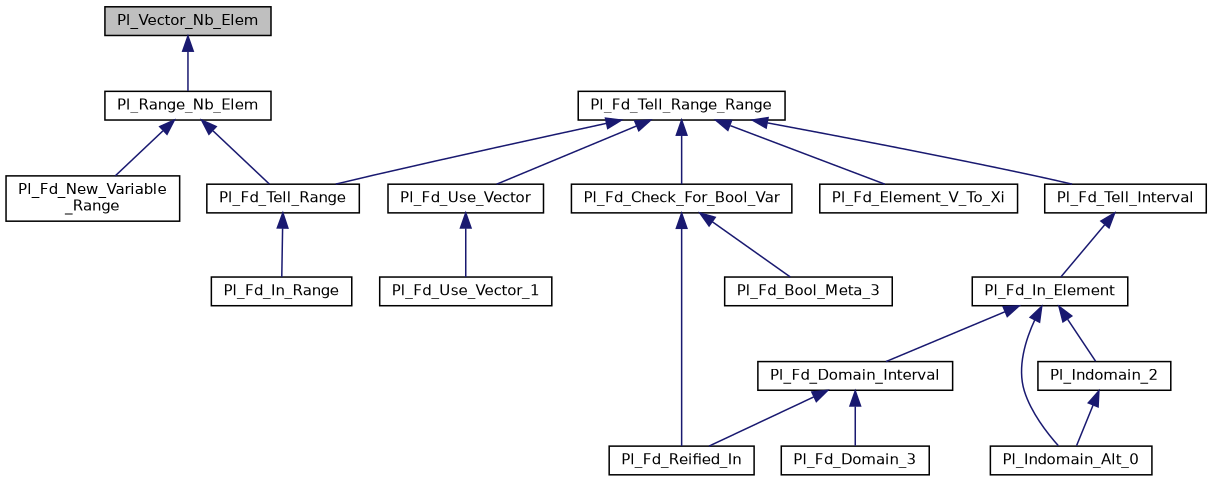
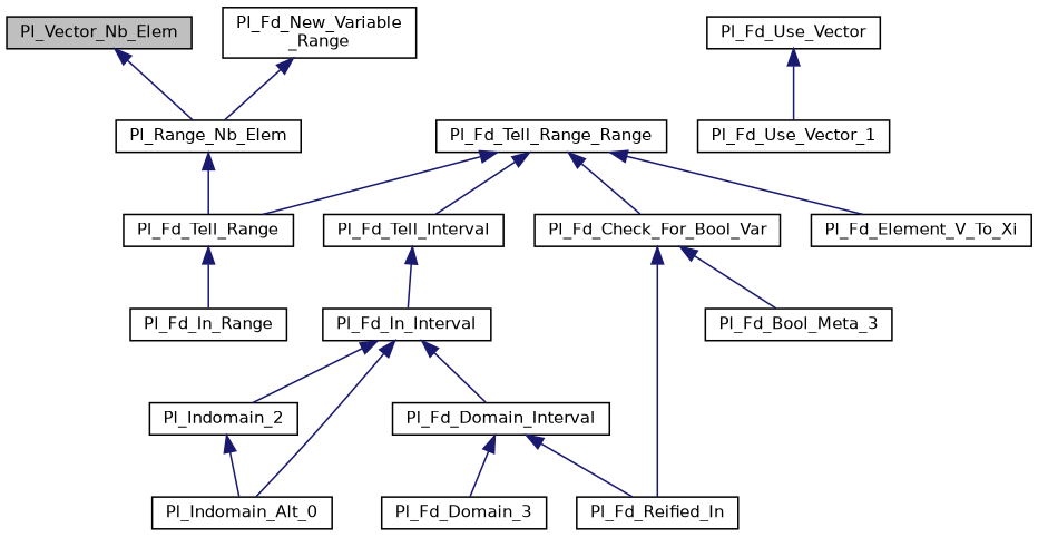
  digraph {
    rankdir=TB
    node [color=black fillcolor=white fontname=Helvetica fontsize=10 shape=record style=filled]
    edge [color=midnightblue dir=back fontname=Helvetica fontsize=10 labelfontname=Helvetica labelfontsize=10 style=solid]
    n1 [fillcolor=grey75 fontcolor=black height=0.2 label=Pl_Vector_Nb_Elem width=0.4]
    n2 [height=0.2 label=Pl_Range_Nb_Elem width=0.4]
    n3 [height=0.2 label="Pl_Fd_New_Variable\l_Range" width=0.4]
    n4 [height=0.2 label=Pl_Fd_Tell_Range width=0.4]
    n5 [height=0.2 label=Pl_Fd_Tell_Range_Range width=0.4]
    n6 [height=0.2 label=Pl_Fd_Element_V_To_Xi width=0.4]
    n7 [height=0.2 label=Pl_Fd_Tell_Interval width=0.4]
    n8 [height=0.2 label=Pl_Fd_Use_Vector width=0.4]
    n9 [height=0.2 label=Pl_Fd_Check_For_Bool_Var width=0.4]
-   n10 [height=0.2 label=Pl_Fd_In_Element width=0.4]
+   n10 [height=0.2 label=Pl_Fd_In_Interval width=0.4]
    n11 [height=0.2 label=Pl_Fd_In_Range width=0.4]
    n12 [height=0.2 label=Pl_Fd_Use_Vector_1 width=0.4]
    n13 [height=0.2 label=Pl_Fd_Reified_In width=0.4]
    n14 [height=0.2 label=Pl_Fd_Bool_Meta_3 width=0.4]
    n15 [height=0.2 label=Pl_Fd_Domain_Interval width=0.4]
    n16 [height=0.2 label=Pl_Indomain_2 width=0.4]
    n17 [height=0.2 label=Pl_Indomain_Alt_0 width=0.4]
    n18 [height=0.2 label=Pl_Fd_Domain_3 width=0.4]
    n1 -> n2
-   n2 -> n3
+   n3 -> n2
    n2 -> n4
    n4 -> n11
    n5 -> n4
    n5 -> n6
    n5 -> n7
-   n5 -> n8
    n5 -> n9
    n7 -> n10
    n8 -> n12
    n9 -> n13
    n9 -> n14
    n10 -> n15
    n10 -> n16
    n10 -> n17
    n15 -> n13
    n15 -> n18
    n16 -> n17
  }
